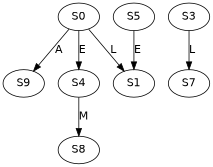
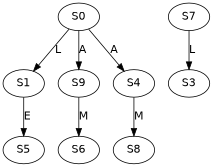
  strict digraph {
    fontname="DejaVu Sans"
    node [fontname="DejaVu Sans"]
    edge [fontname="DejaVu Sans"]
    S0
    S1
    n3 [label=S9]
    S4
    S5
+   S6
    S3
    S7
    S8
    S0 -> S1 [label=L]
    S0 -> n3 [label=A]
-   S0 -> S4 [label=E]
-   S5 -> S1 [label=E]
+   S0 -> S4 [label=A]
+   S1 -> S5 [label=E]
+   n3 -> S6 [label=M]
    S4 -> S8 [label=M]
-   S3 -> S7 [label=L]
+   S7 -> S3 [label=L]
  }
